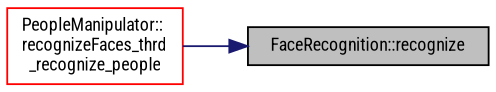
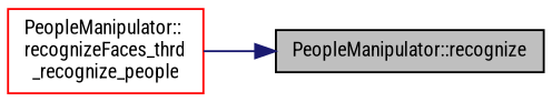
  digraph {
    rankdir=RL
    fontname="Roboto Condensed"
    node [fontname="Roboto Condensed" fontsize=10 shape=record style=filled]
-   n1 [color=black fillcolor=grey75 fontcolor=black height=0.2 label="FaceRecognition::recognize" width=0.4]
+   n1 [color=black fillcolor=grey75 fontcolor=black height=0.2 label="PeopleManipulator::recognize" width=0.4]
    n2 [color=red fillcolor=white height=0.2 label="PeopleManipulator::\lrecognizeFaces_thrd\l_recognize_people" width=0.4]
    n1 -> n2 [color=midnightblue dir=back fontname="Roboto Condensed" fontsize=10 labelfontname=Helvetica labelfontsize=10 style=solid]
  }
